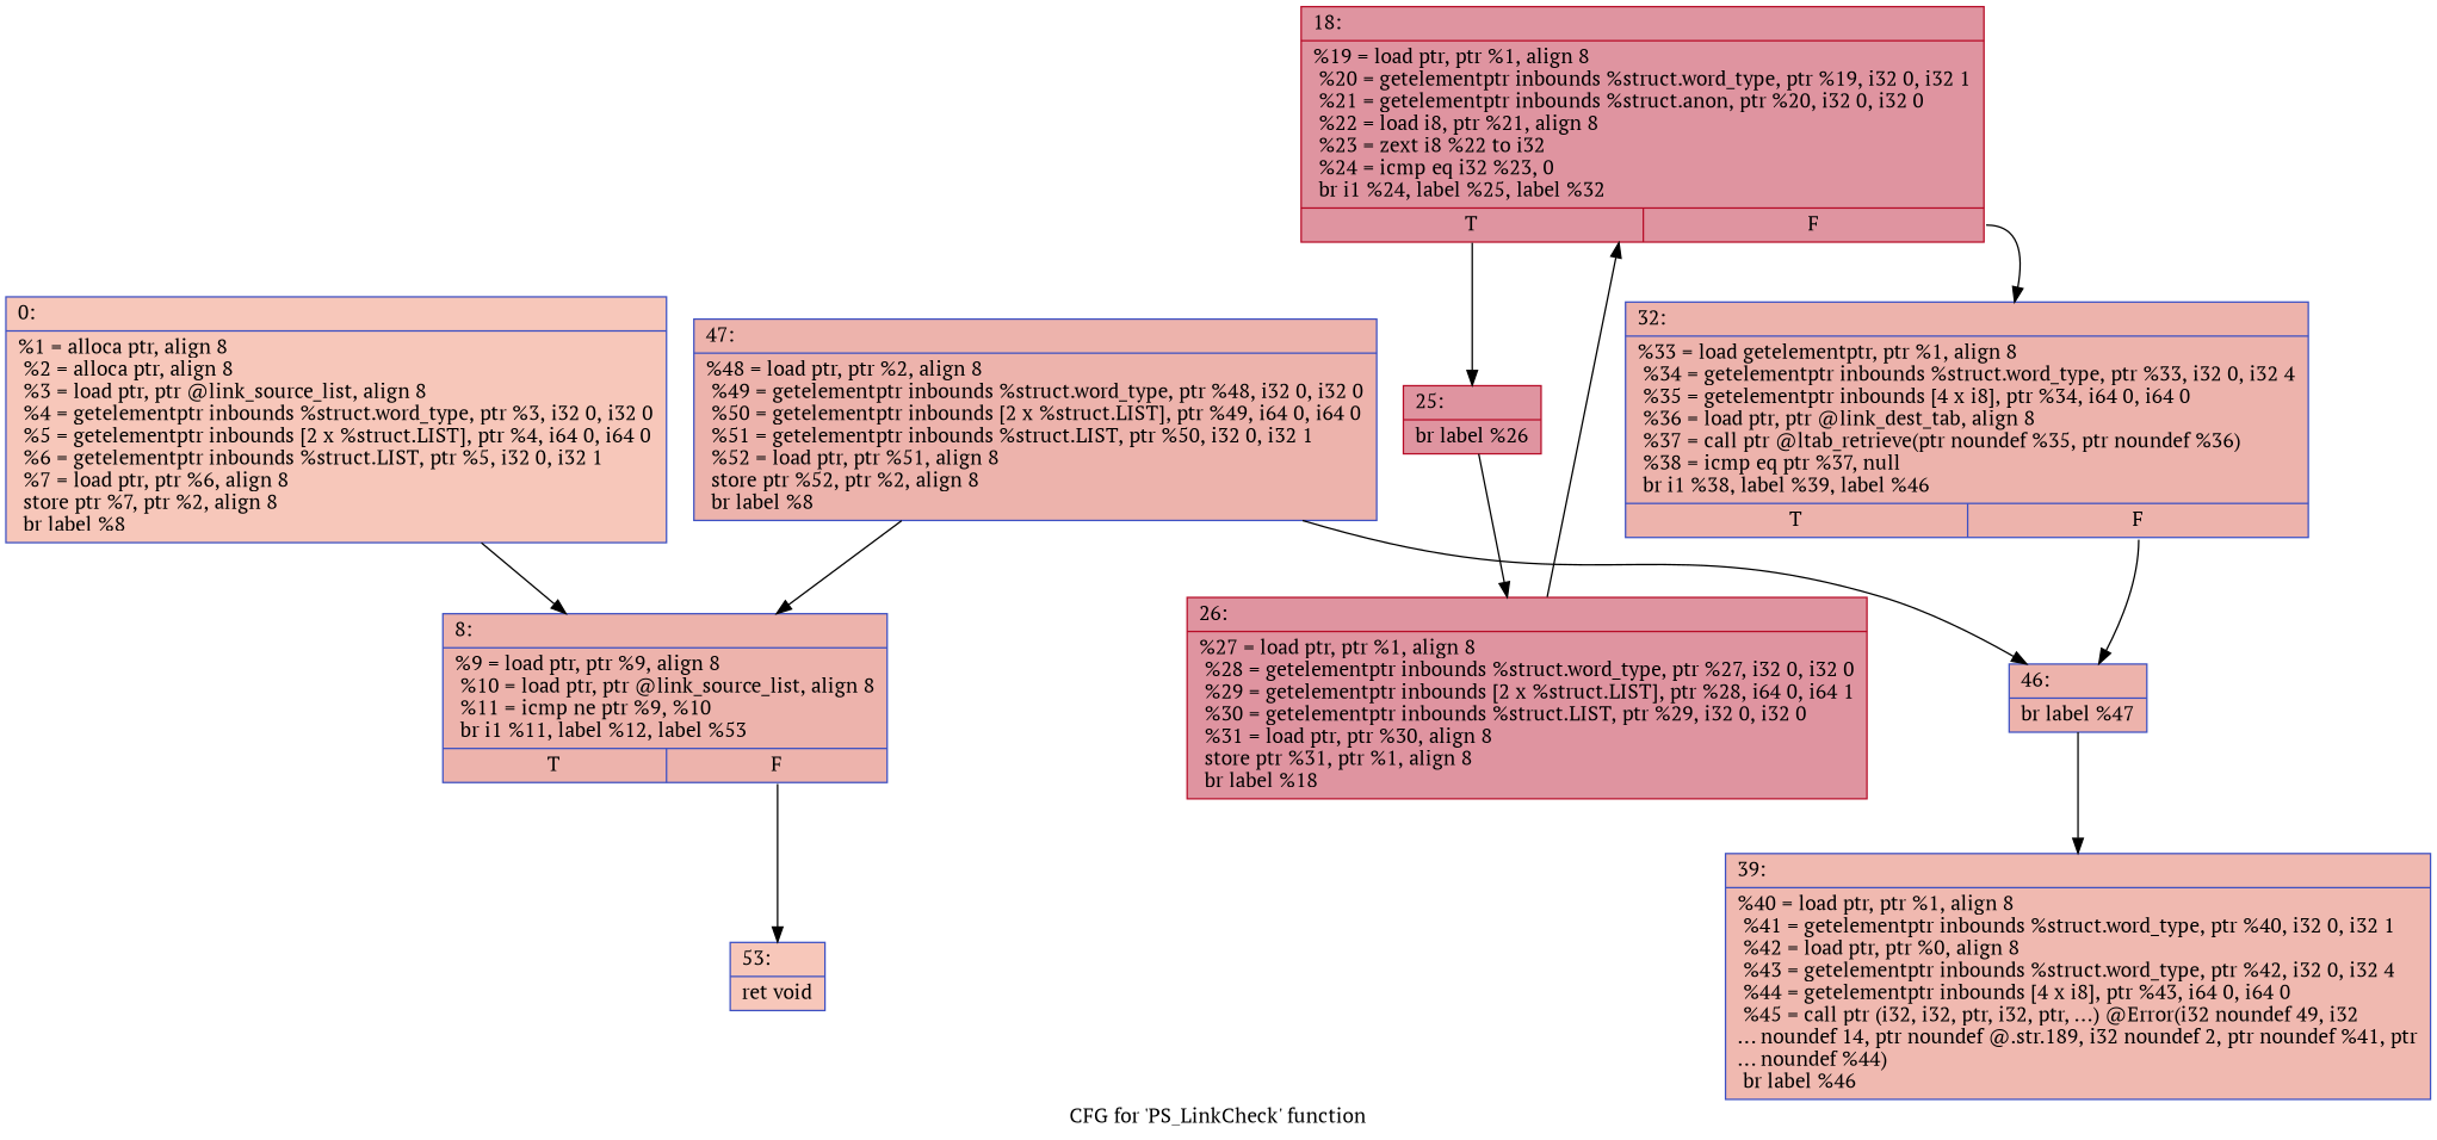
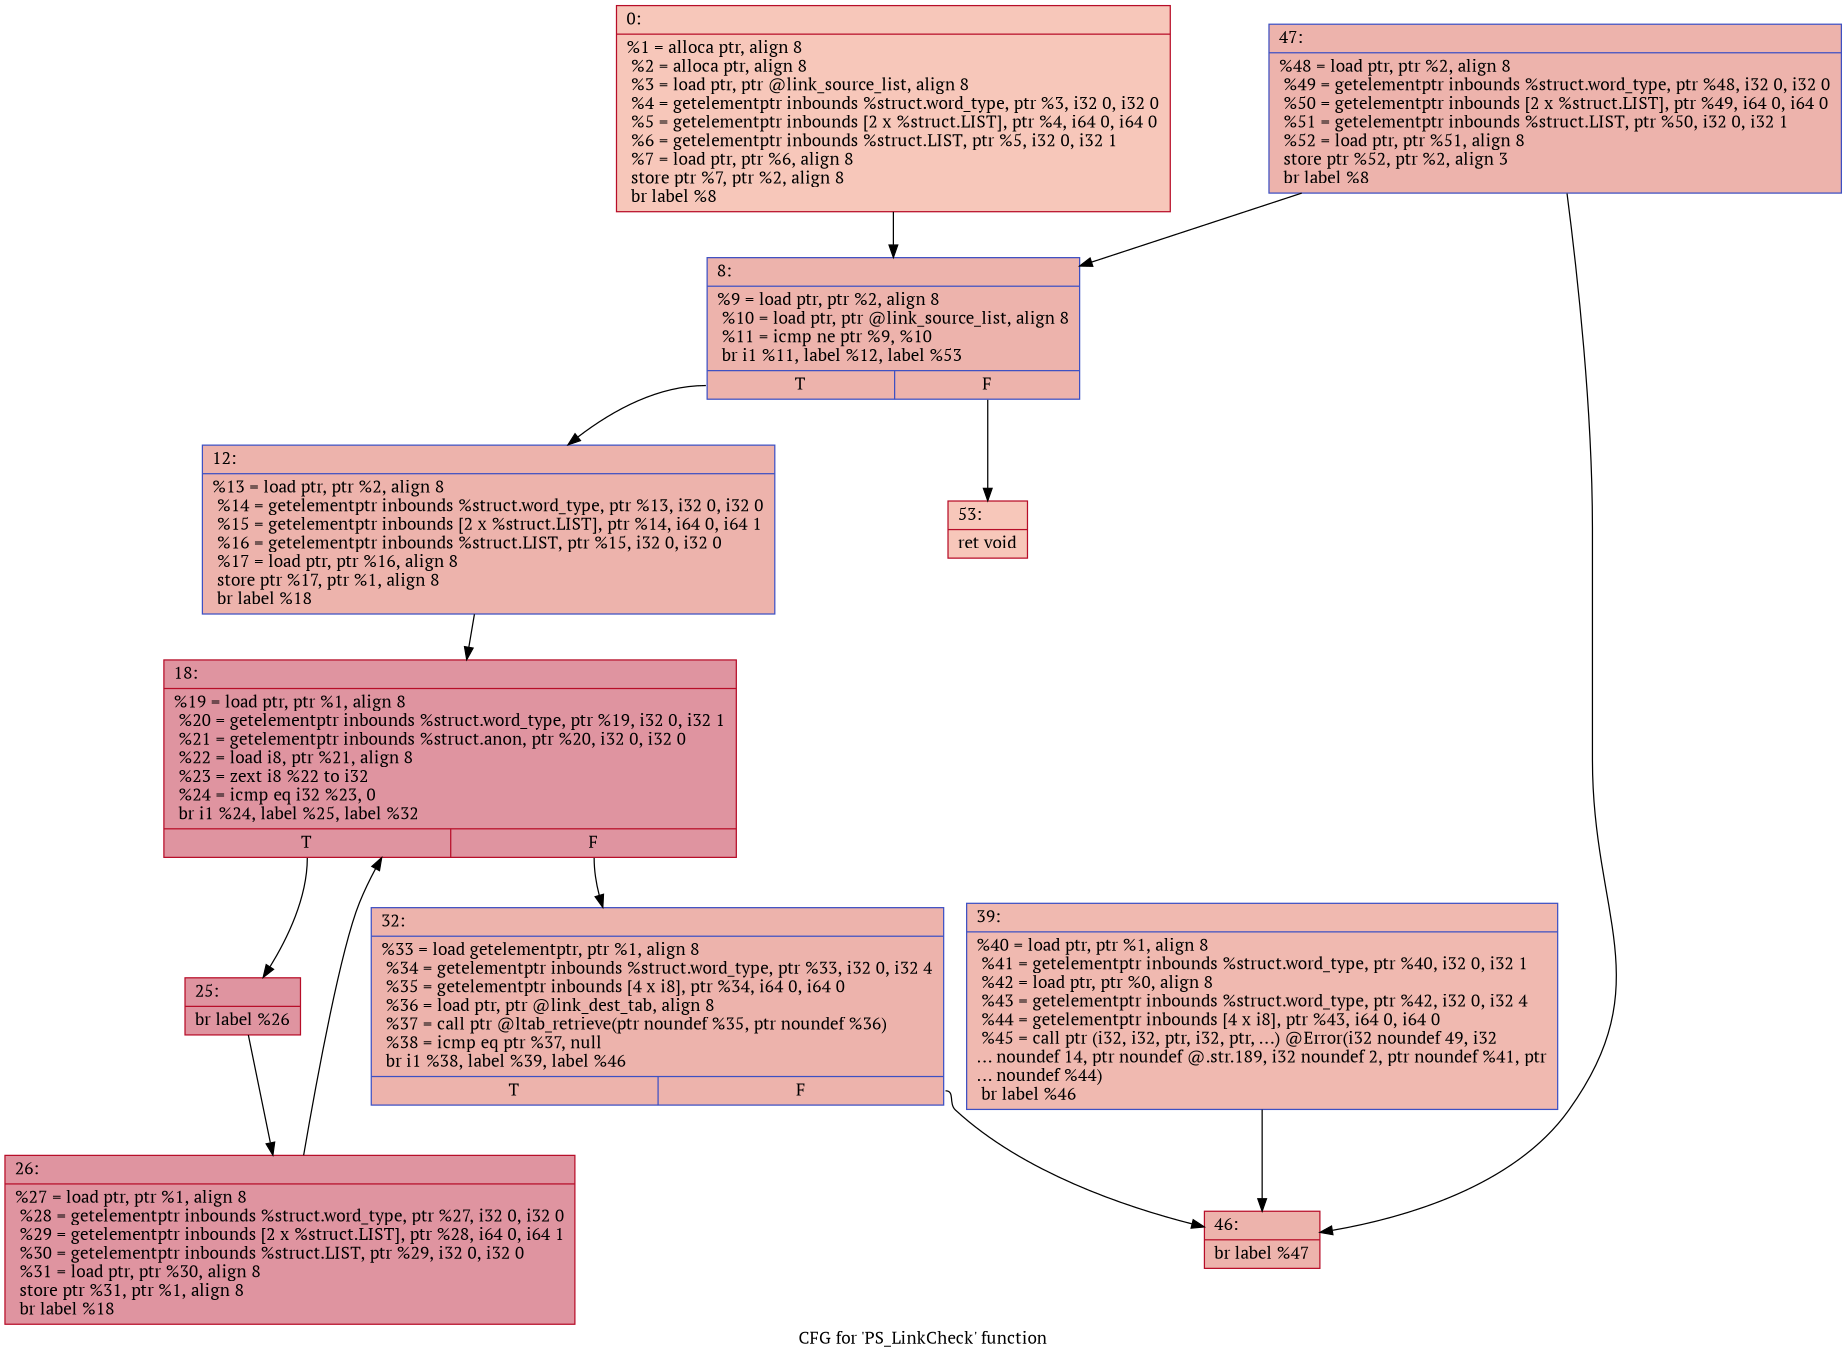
  digraph {
    fontname="PT Serif"
    label="CFG for 'PS_LinkCheck' function"
    node [color="#3d50c3ff" fillcolor="#d6524470" fontname="PT Serif" shape=record style=filled]
    edge [fontname="PT Serif"]
-   n1 [fillcolor="#ec7f6370" label="{0:\l|  %1 = alloca ptr, align 8\l  %2 = alloca ptr, align 8\l  %3 = load ptr, ptr @link_source_list, align 8\l  %4 = getelementptr inbounds %struct.word_type, ptr %3, i32 0, i32 0\l  %5 = getelementptr inbounds [2 x %struct.LIST], ptr %4, i64 0, i64 0\l  %6 = getelementptr inbounds %struct.LIST, ptr %5, i32 0, i32 1\l  %7 = load ptr, ptr %6, align 8\l  store ptr %7, ptr %2, align 8\l  br label %8\l}"]
-   n2 [label="{8:\l|  %9 = load ptr, ptr %9, align 8\l  %10 = load ptr, ptr @link_source_list, align 8\l  %11 = icmp ne ptr %9, %10\l  br i1 %11, label %12, label %53\l|{<s0>T|<s1>F}}"]
-   n4 [fillcolor="#ec7f6370" label="{53:\l|  ret void\l}"]
+   n1 [color="#b70d28ff" fillcolor="#ec7f6370" label="{0:\l|  %1 = alloca ptr, align 8\l  %2 = alloca ptr, align 8\l  %3 = load ptr, ptr @link_source_list, align 8\l  %4 = getelementptr inbounds %struct.word_type, ptr %3, i32 0, i32 0\l  %5 = getelementptr inbounds [2 x %struct.LIST], ptr %4, i64 0, i64 0\l  %6 = getelementptr inbounds %struct.LIST, ptr %5, i32 0, i32 1\l  %7 = load ptr, ptr %6, align 8\l  store ptr %7, ptr %2, align 8\l  br label %8\l}"]
+   n2 [label="{8:\l|  %9 = load ptr, ptr %2, align 8\l  %10 = load ptr, ptr @link_source_list, align 8\l  %11 = icmp ne ptr %9, %10\l  br i1 %11, label %12, label %53\l|{<s0>T|<s1>F}}"]
+   n3 [label="{12:\l|  %13 = load ptr, ptr %2, align 8\l  %14 = getelementptr inbounds %struct.word_type, ptr %13, i32 0, i32 0\l  %15 = getelementptr inbounds [2 x %struct.LIST], ptr %14, i64 0, i64 1\l  %16 = getelementptr inbounds %struct.LIST, ptr %15, i32 0, i32 0\l  %17 = load ptr, ptr %16, align 8\l  store ptr %17, ptr %1, align 8\l  br label %18\l}"]
+   n4 [color="#b70d28ff" fillcolor="#ec7f6370" label="{53:\l|  ret void\l}"]
    n5 [color="#b70d28ff" fillcolor="#b70d2870" label="{18:\l|  %19 = load ptr, ptr %1, align 8\l  %20 = getelementptr inbounds %struct.word_type, ptr %19, i32 0, i32 1\l  %21 = getelementptr inbounds %struct.anon, ptr %20, i32 0, i32 0\l  %22 = load i8, ptr %21, align 8\l  %23 = zext i8 %22 to i32\l  %24 = icmp eq i32 %23, 0\l  br i1 %24, label %25, label %32\l|{<s0>T|<s1>F}}"]
    n6 [color="#b70d28ff" fillcolor="#b70d2870" label="{25:\l|  br label %26\l}"]
    n7 [label="{32:\l|  %33 = load getelementptr, ptr %1, align 8\l  %34 = getelementptr inbounds %struct.word_type, ptr %33, i32 0, i32 4\l  %35 = getelementptr inbounds [4 x i8], ptr %34, i64 0, i64 0\l  %36 = load ptr, ptr @link_dest_tab, align 8\l  %37 = call ptr @ltab_retrieve(ptr noundef %35, ptr noundef %36)\l  %38 = icmp eq ptr %37, null\l  br i1 %38, label %39, label %46\l|{<s0>T|<s1>F}}"]
    n8 [color="#b70d28ff" fillcolor="#b70d2870" label="{26:\l|  %27 = load ptr, ptr %1, align 8\l  %28 = getelementptr inbounds %struct.word_type, ptr %27, i32 0, i32 0\l  %29 = getelementptr inbounds [2 x %struct.LIST], ptr %28, i64 0, i64 1\l  %30 = getelementptr inbounds %struct.LIST, ptr %29, i32 0, i32 0\l  %31 = load ptr, ptr %30, align 8\l  store ptr %31, ptr %1, align 8\l  br label %18\l}"]
-   n9 [label="{46:\l|  br label %47\l}"]
+   n9 [color="#b70d28ff" label="{46:\l|  br label %47\l}"]
    n10 [fillcolor="#de614d70" label="{39:\l|  %40 = load ptr, ptr %1, align 8\l  %41 = getelementptr inbounds %struct.word_type, ptr %40, i32 0, i32 1\l  %42 = load ptr, ptr %0, align 8\l  %43 = getelementptr inbounds %struct.word_type, ptr %42, i32 0, i32 4\l  %44 = getelementptr inbounds [4 x i8], ptr %43, i64 0, i64 0\l  %45 = call ptr (i32, i32, ptr, i32, ptr, ...) @Error(i32 noundef 49, i32\l... noundef 14, ptr noundef @.str.189, i32 noundef 2, ptr noundef %41, ptr\l... noundef %44)\l  br label %46\l}"]
-   n11 [label="{47:\l|  %48 = load ptr, ptr %2, align 8\l  %49 = getelementptr inbounds %struct.word_type, ptr %48, i32 0, i32 0\l  %50 = getelementptr inbounds [2 x %struct.LIST], ptr %49, i64 0, i64 0\l  %51 = getelementptr inbounds %struct.LIST, ptr %50, i32 0, i32 1\l  %52 = load ptr, ptr %51, align 8\l  store ptr %52, ptr %2, align 8\l  br label %8\l}"]
+   n11 [label="{47:\l|  %48 = load ptr, ptr %2, align 8\l  %49 = getelementptr inbounds %struct.word_type, ptr %48, i32 0, i32 0\l  %50 = getelementptr inbounds [2 x %struct.LIST], ptr %49, i64 0, i64 0\l  %51 = getelementptr inbounds %struct.LIST, ptr %50, i32 0, i32 1\l  %52 = load ptr, ptr %51, align 8\l  store ptr %52, ptr %2, align 3\l  br label %8\l}"]
    n1 -> n2
+   n2 -> n3 [tailport=s0]
    n2 -> n4 [tailport=s1]
+   n3 -> n5
    n5 -> n6 [tailport=s0]
    n5 -> n7 [tailport=s1]
    n6 -> n8
    n7 -> n9 [tailport=s1]
    n8 -> n5
-   n9 -> n10
+   n10 -> n9
    n11 -> n2
    n11 -> n9
  }
